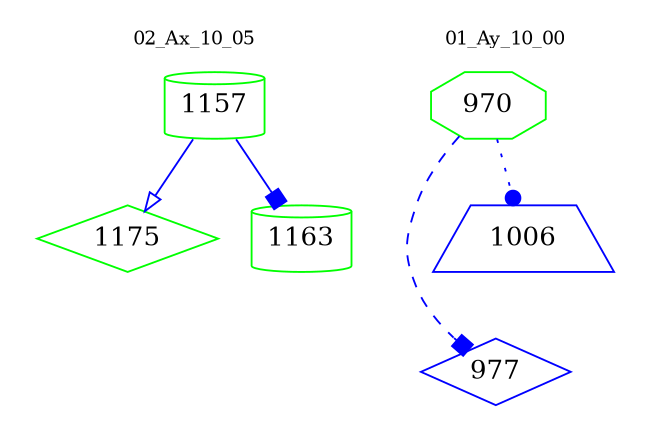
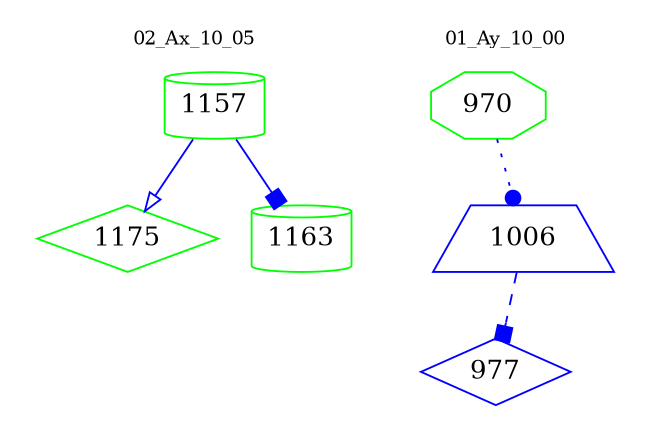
  digraph {
    node [color=green shape=cylinder]
    edge [arrowhead=box color=blue style=solid]
    n1 [label=1157]
    n2 [label=1175 shape=diamond]
    n3 [label=1163]
    n4 [label=970 shape=octagon]
    n5 [color=blue label=977 shape=diamond]
    n6 [color=blue label=1006 shape=trapezium]
    subgraph cluster_1 {
      color=white
      fontsize=10
      label="02_Ax_10_05"
      n1
      n2
      n3
    }
    subgraph cluster_2 {
      color=white
      fontsize=10
      label="01_Ay_10_00"
      n4
      n5
      n6
    }
    n1 -> n2 [arrowhead=onormal]
    n1 -> n3
-   n4 -> n5 [style=dashed]
+   n6 -> n5 [style=dashed]
    n4 -> n6 [arrowhead=dot style=dotted]
  }
